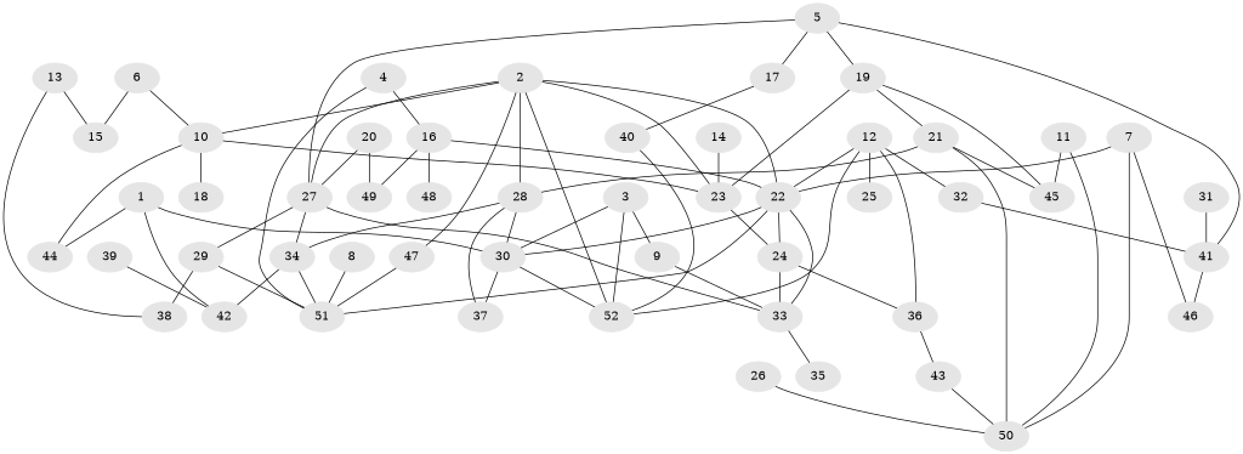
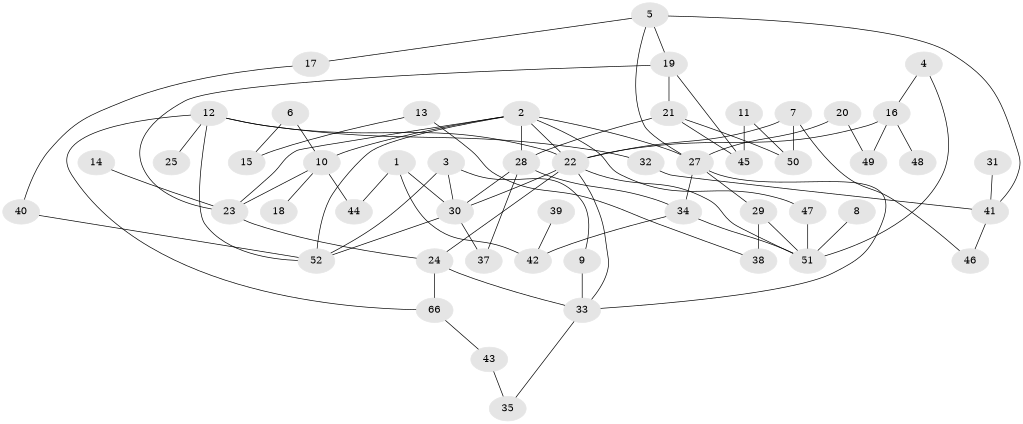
  graph {
    node [color=gray90 style=filled]
    edge [weight=1.0]
    1
    30
    42
    44
    52
    37
    2
    10
    22
    23
    27
    28
    47
    18
    51
    33
    24
    29
    34
    40
    3
    9
    4
    16
    48
    49
    5
    17
    19
    41
    45
    21
    46
    6
    15
    7
    50
    8
    35
    11
    12
    25
    32
-   36
+   36 [label=66]
    43
    13
    38
    14
    20
-   26
    31
    39
    1 -- 30
    1 -- 42
    1 -- 44
    30 -- 52
    30 -- 37
    2 -- 52
    2 -- 10
    2 -- 22
    2 -- 23
    2 -- 27
    2 -- 28
    2 -- 47
    10 -- 44
    10 -- 23
    10 -- 18
    22 -- 30
    22 -- 51
    22 -- 33
    22 -- 24
    23 -- 24
    27 -- 33
    27 -- 29
    27 -- 34
    28 -- 30
    28 -- 37
    28 -- 34
    47 -- 51
    33 -- 35
    24 -- 33
    24 -- 36
    29 -- 51
    29 -- 38 [weight=2.0]
    34 -- 42
    34 -- 51
    40 -- 52
    3 -- 30
    3 -- 52
    3 -- 9
    9 -- 33
    4 -- 51
    4 -- 16
    16 -- 22 [weight=2.0]
    16 -- 48
    16 -- 49
    5 -- 27
    5 -- 17
    5 -- 19
    5 -- 41
    17 -- 40
    19 -- 23
    19 -- 45
    19 -- 21
    41 -- 46
    21 -- 28
    21 -- 45
    21 -- 50
    6 -- 10
    6 -- 15
    7 -- 22
    7 -- 46
    7 -- 50
    8 -- 51
    11 -- 45
    11 -- 50
    12 -- 52
    12 -- 22
    12 -- 25
    12 -- 32
    12 -- 36
    32 -- 41
    36 -- 43
-   43 -- 50
+   43 -- 35
    13 -- 15
    13 -- 38
    14 -- 23
    20 -- 27 [weight=2.0]
    20 -- 49
-   26 -- 50
    31 -- 41
    39 -- 42
  }
